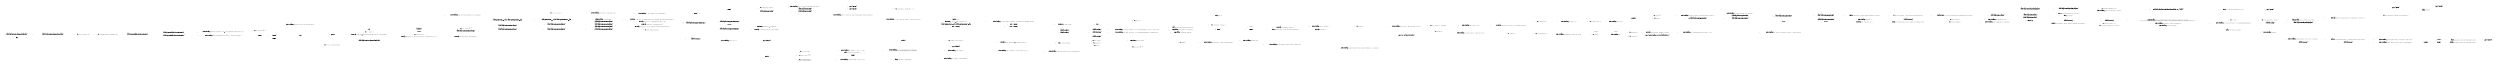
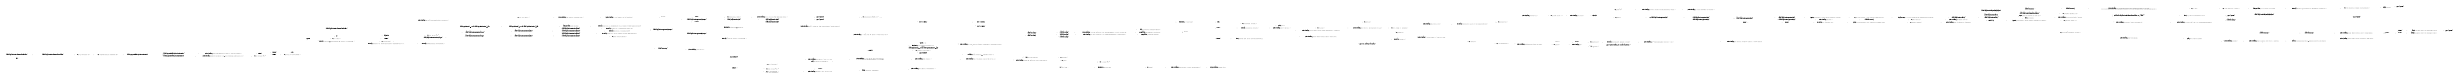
  digraph {
    rankdir=LR
    n1 [label=START]
    n2 [label=input]
    n3 [label="task gained hub"]
    n4 [label="You: “太好了，就这么干吧。”[离开。]"]
    n5 [label="You: “好吧，我们稍后再聊。”[离开。]"]
-   n6 [label="Smoker on the Balcony: “我不能告诉你，”他吐出一口烟，说到。“我们这儿*宪兵队*可不常见。”"]
    n7 [label="You: “那是什么时候？”"]
    n8 [label="IsKimHere()"]
    n9 [label="IsKimHere()" shape=diamond]
    n10 [label="You: “能告诉我你的名字吗？”"]
    n11 [label="Kim Kitsuragi: “我们会尽快移走这具尸体。现在请告诉我们，你上周天在哪？”"]
    n12 [label="!(IsKimHere())" shape=diamond]
    n13 [label="Jump to: [You: \"\"What did you do last Sunday?\"\"]"]
    n14 [label="You: “上周日你在做什么？”"]
    n15 [label="Smoker on the Balcony: “偶尔吧。”他又吸了一口，用尼古丁填满自己的肺部。“为什么这么问？”"]
    n16 [label="You: “你是田径队的吗？”"]
    n17 [label="You: “没什么。你应该戒烟，小子。这对你的健康不好。”"]
    n18 [label="Smoker on the Balcony: “不，我只是想让自己看起来好一点。”微风抚平了衬衫上的一道褶皱。"]
    n19 [label="Smoker on the Balcony: “我的名字？我叫马丁·马丁内斯。”"]
    n20 [label="Smoker on the Balcony: “是我的周日朋友。”"]
    n21 [label="!(Variable[\"auto.is_snowing\"])" shape=diamond]
    n22 [label="You: “我明白。外形好没什么错。”"]
    n23 [label="Suggestion: 是时候拿出你的秘密法宝了：眼泪和乞求！把你*情绪化*的一面展现给他看，像狗一样扑倒在他的脚边！"]
    n24 [label="You: “你想让我怎么样？让我*哭*吗？！哈？”"]
    n25 [label="You: “别走！我会戒酒的，我会…把垃圾带出去，只要…别离开我。”"]
    n26 [label="Smoker on the Balcony: “听着，我真的要走了。”他挥舞手腕，把熄灭的烟蒂扔过栏杆…"]
    n27 [label="Smoker on the Balcony: “*垃圾*？”年轻男子困惑的摇摇头。"]
    n28 [label="Smoker on the Balcony: 他露出甜美的微笑，随后弹掉了烟灰。"]
    n29 [label="Untitled hub (05)"]
    n30 [label="Smoker on the Balcony: 他没有回应，用香烟比出了“拒绝”的意思。邻居的窗户上隐约映照出他的轮廓，每一个的角度都有所不同。"]
    n31 [label="IsKimHere()"]
    n32 [label="IsKimHere()" shape=diamond]
    n33 [label="!(IsKimHere())" shape=diamond]
    n34 [label="SetVariableValue(\"backyard.smoker_think_name_is_martin_martinaise\", true) --[[ Variable[ ]]"]
    n35 [label="Rhetoric: 马丁·马丁内斯？本地人叫这名字还真是够应景的。就叫这个吧。"]
    n36 [label="Jump to: [MAIN HUB]"]
    n37 [label="Smoker on the Balcony: “如果可以的话，我不想别人看见我跟*宪兵队*的人说话。我只想抽完这支烟。”"]
    n38 [label="Smoker on the Balcony: “不，不是你。”他懒散地比了个手势。“是个*肌肉更发达*的家伙。”"]
    n39 [label="IsKimHere()"]
    n40 [label="You: “你那里似乎能看清飞旋旅社的后院。能不能跟我说说吊人的事？”"]
    n41 [label="Variable[\"TASK.get_the_dead_body_down_from_the_tree_done\"]"]
    n42 [label="Variable[\"TASK.get_the_dead_body_down_from_the_tree_done\"]" shape=diamond]
    n43 [label="!(Variable[\"TASK.get_the_dead_body_down_from_the_tree_done\"])" shape=diamond]
    n44 [label="Smoker on the Balcony: “不，当然不是。你能不能小点声？”他扫视着院子。这里安静的就像井底，每一道声音都会被捕捉到，然后反射回去。"]
    n45 [label="Authority: 再问他一次。"]
    n46 [label="Smoker on the Balcony: “祝你调查顺利。”他走开了。"]
    n47 [label="Smoker on the Balcony: “你说得对，而且对皮肤不好。容易变老。”他又吸了一口，随后弹了弹烟灰。"]
    n48 [label="Endurance: 并不是说他现在就要开始担心变老的问题——他周身散发着闪闪发光的年轻气息，就像个光芒四射的半神。"]
    n49 [label="You: “你就不能把它扔下来吗？”"]
    n50 [label="Smoker on the Balcony: “我不觉得这是个好主意。”"]
    n51 [label="Kim Kitsuragi: “跑也是无济于事。这种公寓一般都会有好几个出口。如果他不想跟我们说话，肯定知道藏在什么地方。”"]
    n52 [label="You: “闭上你的嘴，快点扔下来，小子！”"]
    n53 [label="Variable[\"auto.is_snowing\"]"]
    n54 [label="Variable[\"auto.is_snowing\"]" shape=diamond]
    n55 [label="Smoker on the Balcony: 片刻间，阳台上的男孩看起来几乎有些脆弱。他那双猫一样的眼睛深处有什么东西在游移着：怜悯，还有一丝理解。\n片刻之间，阳台上的男子看起来几乎有些脆弱。他那双猫一样的眼睛深处有什么东西在游移着：怜悯，还有一丝理解。雪花堆积在他的头发和肩膀上，比他那纤细身躯上挂着的衬衫还要更白一些。"]
    n56 [label="You: 什么，真的吗？"]
    n57 [label="!(Variable[\"auto.is_snowing\"])" shape=diamond]
    n58 [label="Smoker on the Balcony: “如你所愿。”他又抽了一口。"]
    n59 [label="Jump to: [greeting hub]"]
    n60 [label="You: “我需要进到公寓里面去。你能帮我吗？”"]
    n61 [label="Smoker on the Balcony: “帮你？不，对不起，宪兵先生…”他摇了摇那颗迷人的脑袋。“我得跑路了。”"]
    n62 [label="Jump to: [MAIN HUB]"]
    n63 [label="Kim Kitsuragi: 警督拿出蓝色的小笔记本，在上面记了几笔。“你是什么时候跟这位*肌肉*绅士聊天的？”"]
    n64 [label="Rhetoric: 这肯定不是他的真名。"]
    n65 [label="Smoker on the Balcony: “没什么麻烦，我只是声音*很低*而已，”他的声音更低了。"]
    n66 [label="You: “可惜啊。像你这样的年轻人，就凭你这幅身体，肯定会成为任何田径队的荣耀。”"]
    n67 [label="Empathy: 但是他还没离开。"]
    n68 [label="Jump to: [MAIN HUB]"]
    n69 [label="You: “所以我们就这么放弃吗？”"]
    n70 [label="Variable[\"backyard.smoker_mentioned_muscular_types\"]"]
    n71 [label="Kim Kitsuragi: “如果我们能想办法进到里面去，就能问出他的房间在哪里。”"]
    n72 [label="Variable[\"backyard.smoker_mentioned_muscular_types\"]" shape=diamond]
    n73 [label="!(Variable[\"backyard.smoker_mentioned_muscular_types\"])" shape=diamond]
    n74 [label="Smoker on the Balcony: 你看见一个年轻人倚靠在阳台上，指尖还夹着一支香烟。他盯了你好一会儿了。"]
    n75 [label="Smoker on the Balcony: “我不想惹什么麻烦，警官…”他小声说到。尽管很冷，但是他身上的衬衫没有扣上。"]
    n76 [label="Drama: 这种声音就代表某人有什么东西想要*隐藏*，大人。"]
    n77 [label="redcheck hub"]
    n78 [label="You: 让他走吧。[离开。]"]
    n79 [label="You: 说服他留下来。"]
    n80 [label="Smoker on the Balcony: “*不会*再有下次。”他吞下最后一口烟，然后把它掐灭在阳台的积雪里。“我真的要走了。”"]
    n81 [label="You: Variable[\"backyard.smoker_suggestion_redcheck\"]"]
    n82 [label="Hand/Eye Coordination: 这样你是不可能接住香烟的。"]
    n83 [label="Kim Kitsuragi: “他可能是个目击证人，他，或者是他那位*周日朋友*。不管怎么说，我们都要调查一下那个*肌肉男*，看看是谁在打探我们的案子…”"]
    n84 [label="Variable[\"backyard.smoker_suggestion_redcheck_success\"]"]
    n85 [label="Electrochemistry: 啊，看到了吧——*浪费*！你本来还能好好抽上几口的。"]
    n86 [label="You: “你为什么这么小声？听起来你*已经*遇到麻烦了。”"]
    n87 [label="Visual Calculus: 别让他走！他可能是目击证人——那个阳台视野很好，很可能目睹了一切。"]
    n88 [label="Logic: 等等，难道还有人在调查私刑的事？"]
    n89 [label="Smoker on the Balcony: “哦……”他懒洋洋地摇晃着指尖的香烟。“你已经问过我这个了，不是吗？”"]
    n90 [label="Smoker on the Balcony: “没有，看在老天的份上，我可不想你哭啊！”他猛地往后退了一步，看了看四周，显然有些不安。"]
    n91 [label="Smoker on the Balcony: 他没有回应，用香烟比出了“拒绝”的意思。在阴沉黯淡的夜空下，邻居的窗户也寂静无声。"]
    n92 [label="IsKimHere()"]
    n93 [label="IsKimHere()" shape=diamond]
    n94 [label="Kim Kitsuragi: “他走了。”警督收回笔记本，转向了你。"]
    n95 [label="Authority: 有道理。周日有朋友陪伴挺好的。不用工作，你可以跟朋友们待在一起，看看橄榄球赛，喝点啤酒。"]
    n96 [label="!(IsKimHere())" shape=diamond]
    n97 [label="Smoker on the Balcony: “不，不是你们俩。”他懒洋洋地靠着。“是个*肌肉发达*的家伙。”"]
    n98 [label="Smoker on the Balcony: “祝你调查顺利。”"]
    n99 [label="Smoker on the Balcony: “上周？我不知道，你看…”他又环视了一下后院。破旧的露台椅和枯萎的盆栽散落地到处都是。"]
    n100 [label="!(Variable[\"auto.is_raining\"])" shape=diamond]
    n101 [label="You: “是你吗？”（看着金。）"]
    n102 [label="You: “我很肯定我没有。”"]
    n103 [label="You: “我有吗？”"]
    n104 [label="Electrochemistry: 神明本尊拒绝了你的告解。"]
    n105 [label="You: “我一会儿再回来。”[离开。]"]
    n106 [label="greeting hub"]
    n107 [label="You: “等一下…能分我一根烟吗？”"]
    n108 [label="You: “其实，警察*真的*需要跟你聊聊。”\n“其实吧，我这个宪兵*真的*需要跟你谈谈。”"]
    n109 [label="You: “没关系。我们下次再聊。”[离开。]"]
    n110 [label="Smoker on the Balcony: “抱歉，这是最后一根了。”他又吸了一口，打了个寒颤。"]
    n111 [label="Smoker on the Balcony: “真有那么重要吗？”他整理了一下身上的衬衫，开口问到。"]
    n112 [label="Physical Instrument: 天啦，这个年轻人有一幅*十项全能运动员*的身躯。他那轻盈的身段应该是专门为跃过高杆准备的！"]
    n113 [label="Variable[\"backyard.smoker_reveal_body\"]"]
    n114 [label="Variable[\"backyard.smoker_reveal_body\"]" shape=diamond]
    n115 [label="!(Variable[\"backyard.smoker_reveal_body\"])" shape=diamond]
    n116 [label="You: “你是对的，这显然是个坏主意。忘了我说的话吧。”"]
    n117 [label="Smoker on the Balcony: “上周？我不知道，你看…”他又环视了一下后院。雪花覆盖在破旧的露台椅和枯萎的盆栽上，所有邻居的窗户都是漆黑一片。"]
    n118 [label="Conceptualization: 一张柔软的白毯盖住了这幅悲惨的景象。"]
    n119 [label="IsKimHere()"]
    n120 [label="Variable[\"auto.is_snowing\"]"]
    n121 [label="Variable[\"auto.is_snowing\"]" shape=diamond]
    n122 [label="Smoker on the Balcony: 他没有回应，用香烟比出了“拒绝”的意思。灰暗的天空下，雪花堆积在邻居的窗台板上。"]
    n123 [label="Electrochemistry: 一个*周日朋友*？真有趣…"]
    n124 [label="no kim 2"]
    n125 [label="You: “你还没回答我的问题。上周日你在做什么？”"]
    n126 [label="Jump to: [MAIN HUB]"]
    n127 [label="You: “你那位朋友的真名叫什么？他看见什么了吗？”"]
    n128 [label="IsDusk()  or  IsEvening()"]
    n129 [label="You: “你说的对，他可能也没什么重要的话要说。”"]
    n130 [label="Variable[\"backyard.smoker_suggestion_redcheck_success\"]" shape=diamond]
    n131 [label="!(Variable[\"backyard.smoker_suggestion_redcheck_success\"])" shape=diamond]
    n132 [label="Variable[\"backyard.smoker_handeye_catching_a_cigarette\"]"]
    n133 [label="Variable[\"backyard.smoker_handeye_catching_a_cigarette\"]" shape=diamond]
    n134 [label="You: “我不想找麻烦，只想知道到底发生了什么事。”"]
    n135 [label="!(Variable[\"backyard.smoker_handeye_catching_a_cigarette\"])" shape=diamond]
    n136 [label="Variable[\"TASK.find_smokes\"] == true  and  Variable[\"TASK.find_smokes_done\"] == false"]
    n137 [label="Variable[\"TASK.find_smokes\"] == true  and  Variable[\"TASK.find_smokes_done\"] == false" shape=diamond]
    n138 [label="!(Variable[\"TASK.find_smokes\"] == true  and  Variable[\"TASK.find_smokes_done\"] == false)" shape=diamond]
    n139 [label="IsKimHere()" shape=diamond]
    n140 [label="!(IsKimHere())" shape=diamond]
    n141 [label="Electrochemistry: 它是香烟和年轻之神——问问他能不能分你点。"]
    n142 [label="Drama: 他是个在唱独白的演员，你没发现他说的每个词都很吸引你吗？"]
    n143 [label="Smoker on the Balcony: 他叹了口气。“我有个朋友来了。”"]
    n144 [label="You: “我们应该跟上他，看看他去哪了！”"]
    n145 [label="Smoker on the Balcony: “相信我，我*不是*适合团队行动的人，”他满脸笑容的说到。"]
    n146 [label="IsDusk()  or  IsEvening()" shape=diamond]
    n147 [label="!(IsDusk()  or  IsEvening())" shape=diamond]
    n148 [label="MAIN HUB"]
    n149 [label="!(Variable[\"backyard.smoker_know_name_not_martin_martinaise\"])" shape=diamond]
    n150 [label="Kim Kitsuragi: “一定能有办法进去——我们再去码头附近的那扇大门看看。等我们进去之后，可以问问他的房间在哪里。”"]
    n151 [label="You: “小子，你训练过吗？”"]
    n152 [label="You: “我正在努力。”"]
    n153 [label="Smoker on the Balcony: “谢谢。”"]
    n154 [label="Hand/Eye Coordination: 是的，真的。连试都不要试。你只会让自己蒙羞的。"]
    n155 [label="Variable[\"auto.is_raining\"]"]
    n156 [label="Variable[\"auto.is_raining\"]" shape=diamond]
    n157 [label="Smoker on the Balcony: “上周？我不知道，你看…”他又环视了一下后院。雨滴拍打在窗台板和枯萎的盆栽上，不过已经太迟，对它们来说没太大用场。"]
    n158 [label="Conceptualization: 要想让这里重新恢复生机，光凭雨水是远远不够的。"]
    n159 [label="IsKimHere()" shape=diamond]
    n160 [label="!(IsKimHere())" shape=diamond]
    n161 [label="Variable[\"backyard.smoker_know_name_not_martin_martinaise\"]"]
    n162 [label="Variable[\"backyard.smoker_know_name_not_martin_martinaise\"]" shape=diamond]
    n163 [label="You: “马丁·马丁内斯不是你的真名，对吧？”"]
    n164 [label="You: “听着，我真的需要知道你的名字。”"]
    n165 [label="Smoker on the Balcony: “我*真的*需要抽完这根烟，”他回应着，笑容让人难以捉摸。"]
    n166 [label="Smoker on the Balcony: “不，不会的。”他吞下最后一口香烟，然后把掐灭的烟蒂扔在阳台上。\n“不，不用。”他吞下最后一口香烟，随后把烟蒂扔在雪花覆盖的阳台上，发出一丝垂死的嘶嘶声。"]
    n167 [label="Smoker on the Balcony: “请原谅，但我真的得走了。”"]
    n168 [label="You: “我需要告解！”"]
    n169 [label="Smoker on the Balcony: “告解？我不知道那个牌子，不过我很肯定，你能在弗利多弄到阿斯特拉。”"]
    n170 [label="Jump to: [redcheck hub]"]
    n171 [label="Smoker on the Balcony: 他再次开了口，声音柔软而又从容：“很抱歉，但我真的没有你需要的信息。”他挥舞手腕，把烟蒂扔过栏杆…"]
    n172 [label="Smoker on the Balcony: 等一下，那是什么？有那么一瞬间，他的手停留了一下…好像指向了前门旁边的一块石头…"]
    n173 [label="Suggestion: 是个信号！"]
    n174 [label="Kim Kitsuragi: “上周日你在做什么？”"]
    n175 [label="You: “什么样的朋友？”"]
    n176 [label="You: “是警察局的人吗？”"]
    n177 [label="Jump to: [MAIN HUB]"]
    n178 [label="Kim Kitsuragi: “一定能有办法进去。等我们进去之后，可以问问他的房间在哪里。”"]
    n179 [label="Kim Kitsuragi: “他确实给我们留了个信号，你没看见吗？他想让我们注意那块石头。”警督指向躺在潮湿草地上的一块小石头。"]
    n180 [label="Smoker on the Balcony: “我什么也不会扔的。”"]
    n181 [label="Smoker on the Balcony: 他没有回应，用香烟比出了“拒绝”的意思。灰暗的天空下，邻居的窗户上布满雨点。"]
    n182 [label="Half Light: 有人躲在窗帘背后：那些窗户长了眼睛，那些眼睛正在看着你，监视你们三个。"]
    n183 [label="Half Light: 有人躲在窗帘背后：那些窗户长了眼睛，那些眼睛正在看着你，监视你们俩。"]
    n184 [label="Jump to: [MAIN HUB]"]
    n185 [label="Jump to: [Smoker on the Balcony: \"\"Oh...\" He waves lazily with his ci...\"]"]
    n186 [label="Kim Kitsuragi: “你还没回答我的问题。上周日你在做什么？”"]
    n187 [label="Half Light: 他就像只紧张的猫，一直偷瞄着邻居家的窗户。"]
    n188 [label="Smoker on the Balcony: “好吧，但是麻烦快一点。等我抽完这根烟就要跑路了。”"]
    n189 [label="Composure: 他的举止有些说不出的感觉…很让人羡慕，很神秘，很迷人…"]
    n190 [label="Smoker on the Balcony: “我能*看出来*，你总算是把他放下来了。谢谢——就算以马丁内斯的标准来看，这幅景象也实在是有些令人不安。”"]
    n191 [label="Smoker on the Balcony: “我甚至可以说眼前这幅景象有些*太好了*，尊敬的宪兵大人。你估计这具尸体什么时候能被带走？”"]
    n192 [label="IsKimHere()"]
    n193 [label="IsKimHere()" shape=diamond]
    n194 [label="!(IsKimHere())" shape=diamond]
    n195 [label="Variable[\"auto.is_raining\"]"]
    n196 [label="Variable[\"auto.is_raining\"]" shape=diamond]
    n197 [label="!(Variable[\"auto.is_raining\"])" shape=diamond]
    n198 [label="Empathy: 请不要走，我甚至可以在心里也把烟戒掉。"]
    n199 [label="Untitled hub"]
    n200 [label="You: “你在隐瞒什么吗？说出来吧，我们是警察。”"]
    n201 [label="Smoker on the Balcony: “抱歉，我没时间管这个。我只想抽完这根烟，然后离开。”"]
    n202 [label="You: “喂，听我说…”（压低你的声音。）“我只想让一切都回归正轨。我们能不能换个别的地方见面？”"]
    n203 [label="Rhetoric: 他在转移话题。他很年轻，记忆力很好。他还没时间把它浸泡在酒精和化学药品里。"]
    n204 [label="Kim Kitsuragi: “他可能是个目击证人，他，或者是他那位*周日朋友*。值得调查一下……”"]
    n205 [label="no kim"]
    n206 [label="Variable[\"backyard.smoker_mentioned_sunday_friend\"]"]
    n207 [label="Variable[\"backyard.smoker_mentioned_sunday_friend\"]" shape=diamond]
    n208 [label="!(Variable[\"backyard.smoker_mentioned_sunday_friend\"])" shape=diamond]
    n209 [label="Kim Kitsuragi: “他可能是个目击证人。我们不应该排除这种可能性……”"]
    n210 [label="You: “太晚了，年轻人。麻烦找上你了。”"]
    n211 [label="Variable[\"pier.apartments_door_clicked\"]"]
    n212 [label="Variable[\"pier.apartments_door_clicked\"]" shape=diamond]
    n213 [label="!(Variable[\"pier.apartments_door_clicked\"])" shape=diamond]
    n214 [label="Variable[\"backyard.smoker_mentioned_sunday_friend\"]"]
    n215 [label="Variable[\"backyard.smoker_mentioned_sunday_friend\"]" shape=diamond]
    n216 [label="!(Variable[\"backyard.smoker_mentioned_sunday_friend\"])" shape=diamond]
    n217 [label="Kim Kitsuragi: “他可能是个目击证人，不管怎么说，我们都要调查一下那个*肌肉男*，看看是谁在打探我们的案子…”"]
    n218 [label="Variable[\"backyard.smoker_suggestion_redcheck\"]" shape=diamond]
    n219 [label="!(Variable[\"backyard.smoker_suggestion_redcheck\"])" shape=diamond]
    n220 [label="Variable[\"backyard.smoker_suggestion_redcheck\"]"]
    n221 [label="Variable[\"backyard.smoker_suggestion_redcheck\"]" shape=diamond]
    n222 [label="!(Variable[\"backyard.smoker_suggestion_redcheck\"])" shape=diamond]
    n223 [label="Suggestion: 这里不是提问的好地方，也不是好时候：谁知道会不会有人躲在窗帘后面，从远处暗中观察。"]
    n1 -> n1
    n2 -> n3
    n3 -> n4
-   n5 -> n6
-   n6 -> n7
    n7 -> n49
    n8 -> n8
    n8 -> n9
    n9 -> n10
    n10 -> n11
    n11 -> n89
    n12 -> n13
    n13 -> n14
    n14 -> n185
    n15 -> n16
    n15 -> n17
    n16 -> n18
    n17 -> n19
    n18 -> n176
    n19 -> n63
    n20 -> n21
    n21 -> n22
    n22 -> n28
    n23 -> n24
    n23 -> n25
    n24 -> n26
    n25 -> n27
    n26 -> n99
    n27 -> n198
    n28 -> n29
    n29 -> n23
    n29 -> n64
    n30 -> n31
    n31 -> n32
    n31 -> n33
    n32 -> n182
    n33 -> n183
    n34 -> n35
    n35 -> n36
    n36 -> n127
    n37 -> n38
    n38 -> n39
    n39 -> n139
    n39 -> n140
    n40 -> n41
    n41 -> n42
    n41 -> n43
    n42 -> n190
    n43 -> n191
    n44 -> n45
    n45 -> n36
    n46 -> n47
    n47 -> n48
    n48 -> n91
    n49 -> n50
    n50 -> n51
    n50 -> n52
    n51 -> n66
    n51 -> n126
    n52 -> n180
    n53 -> n53
    n53 -> n54
    n54 -> n55
    n55 -> n56
    n56 -> n116
    n57 -> n58
    n58 -> n59
    n59 -> n88
    n60 -> n61
    n61 -> n62
    n62 -> n127
    n63 -> n49
    n64 -> n65
    n65 -> n34
    n66 -> n67
    n67 -> n68
    n68 -> n127
    n69 -> n70
    n69 -> n71
    n70 -> n72
    n70 -> n73
    n72 -> n214
    n73 -> n206
    n74 -> n75
    n75 -> n76
    n76 -> n105
    n76 -> n199
    n77 -> n78
    n77 -> n79
    n78 -> n80
    n79 -> n81
    n80 -> n97
    n81 -> n218
    n81 -> n219
    n82 -> n83
    n83 -> n84
    n84 -> n130
    n84 -> n131
    n85 -> n44
    n86 -> n87
    n87 -> n88
    n88 -> n101
    n88 -> n102
    n88 -> n103
    n89 -> n90
    n90 -> n98
    n91 -> n31
    n92 -> n92
    n92 -> n93
    n93 -> n94
    n94 -> n95
    n95 -> n144
    n97 -> n39
    n98 -> n47
    n99 -> n100
    n100 -> n135
    n101 -> n104
    n103 -> n105
    n104 -> n46
    n104 -> n168
    n106 -> n107
    n106 -> n108
    n106 -> n109
    n107 -> n110
    n108 -> n111
    n109 -> n96
    n110 -> n166
    n111 -> n187
    n112 -> n113
    n113 -> n114
    n113 -> n115
    n114 -> n127
    n115 -> n189
    n116 -> n154
    n117 -> n118
    n118 -> n119
    n119 -> n159
    n119 -> n160
    n120 -> n120
    n120 -> n121
    n121 -> n122
    n122 -> n31
    n123 -> n124
    n124 -> n7
    n124 -> n125
    n125 -> n143
    n126 -> n127
    n127 -> n128
    n128 -> n146
    n128 -> n147
    n129 -> n70
    n130 -> n178
    n131 -> n211
    n132 -> n132
    n132 -> n133
    n133 -> n134
    n134 -> n34
    n135 -> n51
    n136 -> n136
    n136 -> n137
    n137 -> n82
    n138 -> n44
    n139 -> n60
    n140 -> n141
    n141 -> n142
    n142 -> n119
    n143 -> n175
    n144 -> n145
    n145 -> n29
    n146 -> n123
    n147 -> n195
    n148 -> n2
    n148 -> n37
    n148 -> n57
    n148 -> n149
    n148 -> n150
    n148 -> n151
    n149 -> n30
    n150 -> n69
    n151 -> n12
    n152 -> n153
    n153 -> n14
    n154 -> n51
    n155 -> n155
    n155 -> n156
    n156 -> n157
    n157 -> n158
    n158 -> n119
    n159 -> n186
    n160 -> n203
    n161 -> n161
    n161 -> n162
    n162 -> n163
    n163 -> n40
    n164 -> n165
    n165 -> n152
    n166 -> n167
    n167 -> n74
    n168 -> n169
    n169 -> n46
    n170 -> n74
    n171 -> n172
    n172 -> n173
    n173 -> n44
    n174 -> n89
    n175 -> n15
    n176 -> n164
    n177 -> n127
    n178 -> n69
    n179 -> n71
    n180 -> n77
    n181 -> n31
    n182 -> n184
    n183 -> n184
    n184 -> n127
    n185 -> n89
    n186 -> n143
    n187 -> n188
    n188 -> n106
    n189 -> n127
    n190 -> n5
    n191 -> n192
    n192 -> n193
    n192 -> n194
    n193 -> n86
    n194 -> n205
    n195 -> n196
    n195 -> n197
    n196 -> n181
    n197 -> n117
    n198 -> n98
    n199 -> n85
    n199 -> n138
    n199 -> n170
    n199 -> n200
    n200 -> n87
    n201 -> n38
    n202 -> n112
    n203 -> n174
    n204 -> n84
    n205 -> n14
    n205 -> n148
    n206 -> n207
    n206 -> n208
    n207 -> n204
    n208 -> n209
    n209 -> n84
    n210 -> n201
    n211 -> n212
    n211 -> n213
    n212 -> n171
    n213 -> n177
    n214 -> n215
    n214 -> n216
    n215 -> n129
    n216 -> n217
    n217 -> n84
    n218 -> n220
    n219 -> n220
    n220 -> n221
    n220 -> n222
    n221 -> n223
    n222 -> n20
    n223 -> n202
  }
